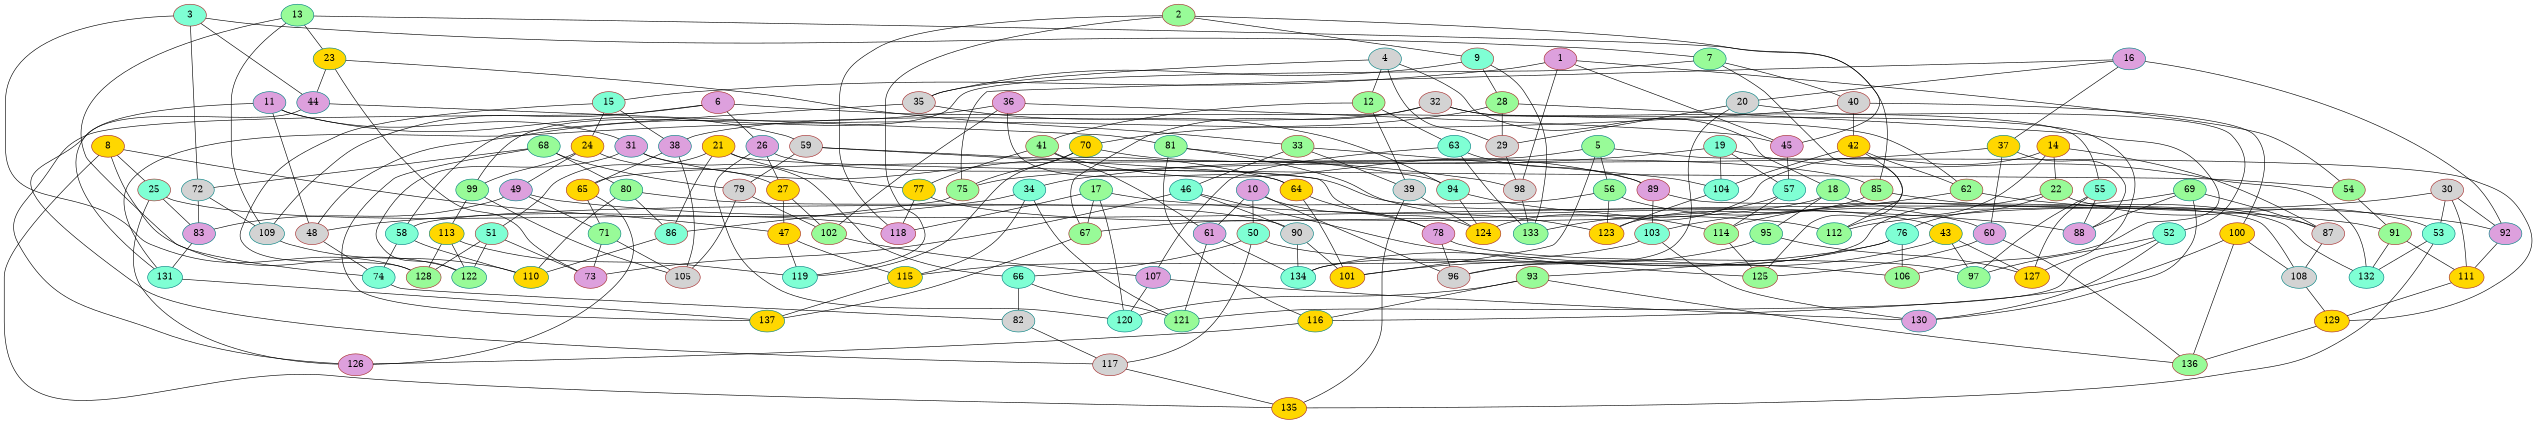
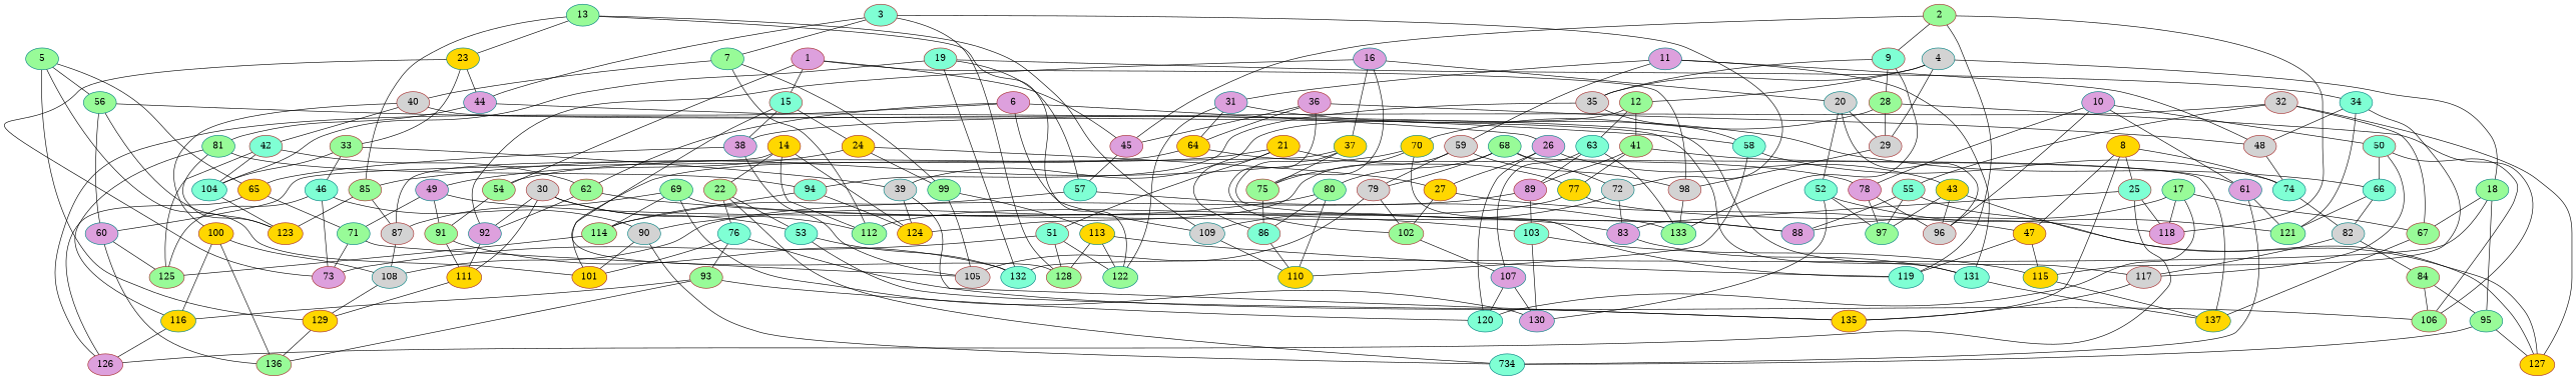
  graph {
    node [color=brown fillcolor=palegreen style=filled]
    1 [fillcolor=plum]
    15 [fillcolor=aquamarine]
    45 [fillcolor=plum]
    54
    98 [fillcolor=lightgrey]
    128
    24 [fillcolor=gold]
    38 [color=teal fillcolor=plum]
    57 [color=teal fillcolor=aquamarine]
    91
    133 [color=teal]
    2
    9 [fillcolor=aquamarine]
    118 [fillcolor=plum]
    119 [color=teal fillcolor=aquamarine]
    35 [fillcolor=lightgrey]
    28
    3 [fillcolor=aquamarine]
    7 [color=teal]
    44 [color=teal fillcolor=plum]
    72 [color=teal fillcolor=lightgrey]
    40 [fillcolor=lightgrey]
    99 [color=teal]
    112 [color=teal]
    81 [color=teal]
    117 [fillcolor=lightgrey]
    109 [color=teal fillcolor=lightgrey]
    83 [color=teal fillcolor=plum]
    4 [color=teal fillcolor=lightgrey]
    12
    18 [color=teal]
    29 [fillcolor=lightgrey]
    39 [color=teal fillcolor=lightgrey]
    41
    63 [color=teal fillcolor=aquamarine]
    67
    95 [color=teal]
    132 [color=teal fillcolor=aquamarine]
    58 [color=teal fillcolor=aquamarine]
    94 [fillcolor=aquamarine]
    5 [color=teal]
    56 [color=teal]
    65 [fillcolor=gold]
    101 [fillcolor=gold]
    129 [fillcolor=gold]
    60 [color=teal fillcolor=plum]
    123 [fillcolor=gold]
    126 [fillcolor=plum]
    71 [color=teal]
    136
    6 [fillcolor=plum]
    26 [color=teal fillcolor=plum]
    62
    120 [color=teal fillcolor=aquamarine]
    27 [fillcolor=gold]
    43 [color=teal fillcolor=gold]
    92 [color=teal fillcolor=plum]
    103 [fillcolor=aquamarine]
    110 [color=teal fillcolor=gold]
    131 [color=teal fillcolor=aquamarine]
-   42 [fillcolor=gold]
+   42 [fillcolor=aquamarine]
    100 [fillcolor=gold]
    105 [fillcolor=lightgrey]
    113 [color=teal fillcolor=gold]
    8 [fillcolor=gold]
    25 [fillcolor=aquamarine]
    47 [fillcolor=gold]
    74 [color=teal fillcolor=aquamarine]
    135 [fillcolor=gold]
    115 [color=teal fillcolor=gold]
    82 [color=teal fillcolor=lightgrey]
    70 [color=teal fillcolor=gold]
    106
    10 [color=teal fillcolor=plum]
    50 [fillcolor=aquamarine]
    61 [color=teal fillcolor=plum]
    78 [fillcolor=plum]
    96 [fillcolor=lightgrey]
    66 [color=teal fillcolor=aquamarine]
-   134 [color=teal fillcolor=aquamarine]
+   134 [color=teal fillcolor=aquamarine label=734]
    121 [color=teal]
    97 [color=teal]
    11 [color=teal fillcolor=plum]
    31 [color=teal fillcolor=plum]
    48 [fillcolor=lightgrey]
    59 [fillcolor=lightgrey]
    122 [color=teal]
    64 [fillcolor=gold]
    124 [fillcolor=gold]
    79 [fillcolor=lightgrey]
    137 [color=teal fillcolor=gold]
    77 [color=teal fillcolor=gold]
    89 [fillcolor=plum]
    107 [color=teal fillcolor=plum]
    13 [color=teal]
    23 [color=teal fillcolor=gold]
    85
    33
    73 [fillcolor=plum]
    87 [fillcolor=lightgrey]
    14 [fillcolor=gold]
    22
    53 [color=teal fillcolor=aquamarine]
    76 [color=teal fillcolor=aquamarine]
    108 [color=teal fillcolor=lightgrey]
    49 [color=teal fillcolor=plum]
    16 [color=teal fillcolor=plum]
    20 [color=teal fillcolor=lightgrey]
    37 [color=teal fillcolor=gold]
    75
    52 [color=teal fillcolor=aquamarine]
    88 [color=teal fillcolor=plum]
    86 [fillcolor=aquamarine]
    111 [fillcolor=gold]
    17 [color=teal]
    127 [fillcolor=gold]
    19 [fillcolor=aquamarine]
    34 [color=teal fillcolor=aquamarine]
    104 [color=teal fillcolor=aquamarine]
    114
    130 [color=teal fillcolor=plum]
    21 [fillcolor=gold]
    51 [fillcolor=aquamarine]
    93
    46 [color=teal fillcolor=aquamarine]
    102
    30 [fillcolor=lightgrey]
    32 [fillcolor=lightgrey]
    55 [fillcolor=aquamarine]
    125
    90 [color=teal fillcolor=lightgrey]
    36 [fillcolor=plum]
    116 [color=teal fillcolor=gold]
+   84
    68 [color=teal]
    80 [color=teal]
    69 [color=teal]
    1 -- 15
    1 -- 45
    1 -- 54
    1 -- 98
    15 -- 128
    15 -- 24
    15 -- 38
    45 -- 57
    54 -- 91
    98 -- 133
    24 -- 99
    24 -- 27
    24 -- 49
    38 -- 65
    38 -- 105
    57 -- 133
    57 -- 114
    91 -- 132
    91 -- 111
    2 -- 45
    2 -- 9
    2 -- 118
    2 -- 119
    9 -- 133
    9 -- 35
    9 -- 28
    35 -- 58
    35 -- 94
    28 -- 29
    28 -- 70
    28 -- 106
    3 -- 128
    3 -- 7
    3 -- 44
    3 -- 72
    7 -- 40
    7 -- 99
    7 -- 112
    44 -- 81
    44 -- 117
    72 -- 109
    72 -- 83
    40 -- 131
    40 -- 42
    40 -- 100
    99 -- 105
    99 -- 113
    81 -- 94
    81 -- 123
    81 -- 116
    117 -- 135
    109 -- 110
    83 -- 131
    4 -- 35
    4 -- 12
    4 -- 18
    4 -- 29
    12 -- 39
    12 -- 41
    12 -- 63
    18 -- 67
    18 -- 95
    18 -- 132
    29 -- 98
    39 -- 135
    39 -- 124
    41 -- 61
    41 -- 77
    41 -- 89
    63 -- 133
    63 -- 89
    63 -- 107
    67 -- 137
    95 -- 134
    95 -- 127
    58 -- 110
    58 -- 74
    94 -- 124
    94 -- 114
    5 -- 56
    5 -- 65
    5 -- 101
    5 -- 129
    56 -- 58
    56 -- 60
    56 -- 123
    65 -- 126
    65 -- 71
    129 -- 136
    60 -- 136
    60 -- 125
    71 -- 105
    71 -- 73
    6 -- 109
    6 -- 126
    6 -- 26
    6 -- 62
    26 -- 120
    26 -- 27
    26 -- 43
    62 -- 92
    62 -- 103
    27 -- 47
    27 -- 102
    43 -- 96
    43 -- 97
    43 -- 127
    92 -- 111
    103 -- 115
    103 -- 130
    131 -- 137
    42 -- 62
    42 -- 104
    42 -- 125
    100 -- 136
    100 -- 108
    100 -- 116
    113 -- 128
    113 -- 119
    113 -- 122
    8 -- 25
    8 -- 47
    8 -- 74
    8 -- 135
    25 -- 118
    25 -- 83
    25 -- 126
    47 -- 119
    47 -- 115
    74 -- 82
    115 -- 137
    82 -- 117
+   82 -- 84
    70 -- 119
    70 -- 85
    70 -- 75
    10 -- 50
    10 -- 61
    10 -- 78
    10 -- 96
    50 -- 117
    50 -- 106
    50 -- 66
    61 -- 134
    61 -- 121
    78 -- 96
    78 -- 97
    66 -- 82
    66 -- 121
    11 -- 131
    11 -- 31
    11 -- 48
    11 -- 59
    31 -- 66
    31 -- 122
    31 -- 64
    48 -- 74
    59 -- 98
    59 -- 124
    59 -- 79
    64 -- 101
    64 -- 78
    79 -- 105
    79 -- 102
    77 -- 118
    77 -- 112
    89 -- 103
    89 -- 108
    107 -- 120
    107 -- 130
    13 -- 109
    13 -- 122
    13 -- 23
    13 -- 85
    23 -- 44
    23 -- 33
    23 -- 73
    85 -- 123
    85 -- 87
    33 -- 39
    33 -- 104
    33 -- 46
    87 -- 108
    14 -- 112
    14 -- 124
    14 -- 87
    14 -- 22
    22 -- 134
    22 -- 53
    22 -- 76
    53 -- 132
    53 -- 135
    76 -- 101
    76 -- 106
    76 -- 93
    108 -- 129
    49 -- 91
    49 -- 83
    49 -- 71
    16 -- 92
    16 -- 20
    16 -- 37
    16 -- 75
    20 -- 29
    20 -- 96
    20 -- 52
    37 -- 60
    37 -- 75
    37 -- 88
    75 -- 86
    52 -- 121
    52 -- 97
    52 -- 130
    86 -- 110
    111 -- 129
    17 -- 118
    17 -- 67
    17 -- 120
    17 -- 88
    19 -- 57
    19 -- 132
    19 -- 34
    19 -- 104
    34 -- 115
    34 -- 121
    34 -- 48
    104 -- 123
    114 -- 125
    21 -- 54
    21 -- 77
    21 -- 86
    21 -- 51
    51 -- 128
    51 -- 122
    51 -- 73
    93 -- 136
    93 -- 120
    93 -- 116
    46 -- 73
    46 -- 125
    46 -- 90
    102 -- 107
    30 -- 112
    30 -- 92
    30 -- 53
    30 -- 111
    32 -- 38
    32 -- 67
    32 -- 127
    32 -- 55
    55 -- 97
    55 -- 88
    55 -- 127
    90 -- 101
    90 -- 134
    36 -- 45
    36 -- 48
    36 -- 64
    36 -- 102
    116 -- 126
+   84 -- 95
+   84 -- 106
    68 -- 72
    68 -- 79
    68 -- 137
    68 -- 80
    80 -- 110
    80 -- 86
    80 -- 90
    69 -- 87
    69 -- 88
    69 -- 114
    69 -- 130
  }
